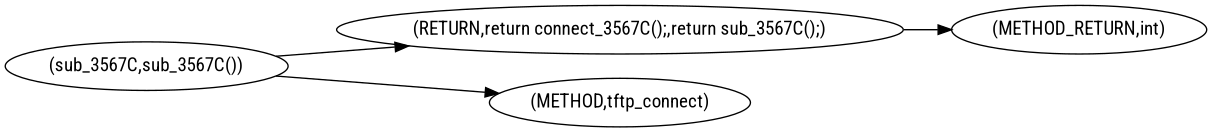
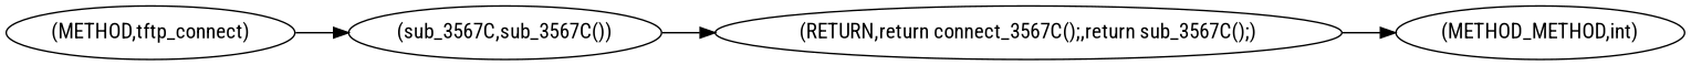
  digraph {
    fontname="Roboto Condensed"
    rankdir=LR
    node [fontname="Roboto Condensed"]
    edge [fontname="Roboto Condensed"]
    n1 [label="(RETURN,return connect_3567C();,return sub_3567C();)"]
-   n2 [label="(METHOD_RETURN,int)"]
+   n2 [label="(METHOD_METHOD,int)"]
    n3 [label="(sub_3567C,sub_3567C())"]
    n4 [label="(METHOD,tftp_connect)"]
    n1 -> n2
    n3 -> n1
-   n3 -> n4
+   n4 -> n3
  }
